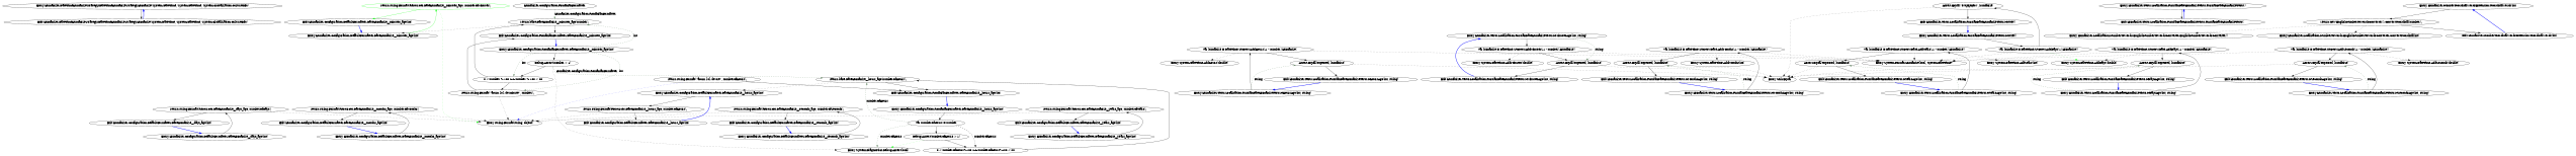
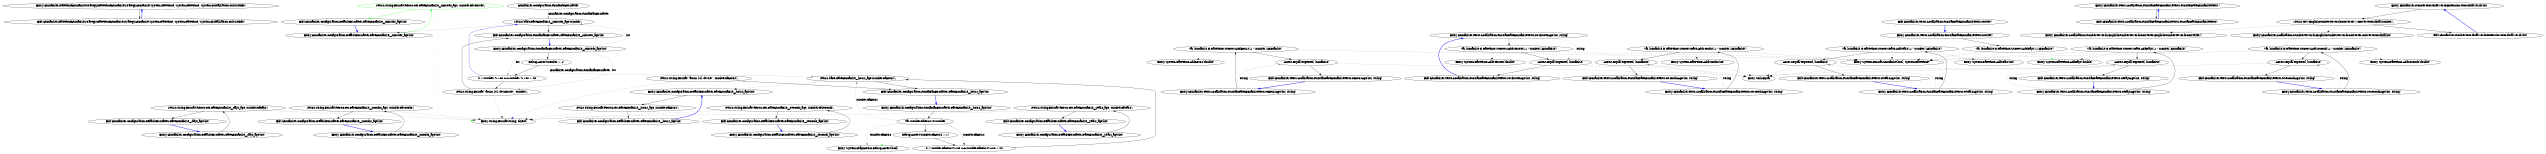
  digraph {
    node [cluster="Humanizer.Configuration.RomanianFormatter.DateHumanize__hours_ago(int)" span="0-0" file="CzechSlovakFormatter.cs"]
    edge [style=solid]
    n1 [cluster="Humanizer.DateTimeHumanizeStrategy.IDateTimeHumanizeStrategy.Humanize(System.DateTime, System.DateTime, System.Globalization.CultureInfo)" label="Entry Humanizer.DateTimeHumanizeStrategy.IDateTimeHumanizeStrategy.Humanize(System.DateTime, System.DateTime, System.Globalization.CultureInfo)" span="13-13" file=""]
    n2 [cluster="Humanizer.DateTimeHumanizeStrategy.IDateTimeHumanizeStrategy.Humanize(System.DateTime, System.DateTime, System.Globalization.CultureInfo)" label="Exit Humanizer.DateTimeHumanizeStrategy.IDateTimeHumanizeStrategy.Humanize(System.DateTime, System.DateTime, System.Globalization.CultureInfo)" span="13-13" file=""]
    n3 [cluster="Humanizer.Configuration.DefaultFormatter.DateHumanize__minutes_ago(int)" color=green community=0 label="return string.Format(Resources.DateHumanize__minutes_ago, numberOfMinutes);" span="20-20" file=""]
    n4 [cluster="Humanizer.Configuration.DefaultFormatter.DateHumanize__minutes_ago(int)" label="Exit Humanizer.Configuration.DefaultFormatter.DateHumanize__minutes_ago(int)" span="18-18" file=""]
    n5 [cluster="string.Format(string, object)" label="Entry string.Format(string, object)" file=""]
    n6 [cluster="Humanizer.Configuration.DefaultFormatter.DateHumanize__minutes_ago(int)" label="Entry Humanizer.Configuration.DefaultFormatter.DateHumanize__minutes_ago(int)" span="18-18" file=""]
    n7 [cluster="Humanizer.Configuration.RomanianFormatter.DateHumanize__minutes_ago(int)" label="return base.DateHumanize__minutes_ago(number);" span="95-95" file=""]
    n8 [cluster="Humanizer.Configuration.RomanianFormatter.DateHumanize__minutes_ago(int)" label="Exit Humanizer.Configuration.RomanianFormatter.DateHumanize__minutes_ago(int)" span="89-89" file=""]
    n9 [cluster="Humanizer.Configuration.RomanianFormatter.DateHumanize__minutes_ago(int)" label="Entry Humanizer.Configuration.RomanianFormatter.DateHumanize__minutes_ago(int)" span="89-89" file=""]
    n10 [cluster="Humanizer.Configuration.DefaultFormatter.DateHumanize__days_ago(int)" label="return string.Format(Resources.DateHumanize__days_ago, numberOfDays);" span="10-10" file=""]
    n11 [cluster="Humanizer.Configuration.DefaultFormatter.DateHumanize__days_ago(int)" label="Exit Humanizer.Configuration.DefaultFormatter.DateHumanize__days_ago(int)" span="8-8" file=""]
    n12 [cluster="Humanizer.Configuration.DefaultFormatter.DateHumanize__days_ago(int)" label="Entry Humanizer.Configuration.DefaultFormatter.DateHumanize__days_ago(int)" span="8-8" file=""]
    n13 [cluster="Humanizer.Configuration.DefaultFormatter.DateHumanize__hours_ago(int)" label="return string.Format(Resources.DateHumanize__hours_ago, numberOfHours);" span="15-15" file=""]
    n14 [cluster="Humanizer.Configuration.DefaultFormatter.DateHumanize__hours_ago(int)" label="Exit Humanizer.Configuration.DefaultFormatter.DateHumanize__hours_ago(int)" span="13-13" file=""]
    n15 [cluster="Humanizer.Configuration.DefaultFormatter.DateHumanize__hours_ago(int)" label="Entry Humanizer.Configuration.DefaultFormatter.DateHumanize__hours_ago(int)" span="13-13" file=""]
    n16 [cluster="Humanizer.Configuration.DefaultFormatter.DateHumanize__months_ago(int)" label="return string.Format(Resources.DateHumanize__months_ago, numberOfMonths);" span="25-25" file=""]
    n17 [cluster="Humanizer.Configuration.DefaultFormatter.DateHumanize__months_ago(int)" label="Exit Humanizer.Configuration.DefaultFormatter.DateHumanize__months_ago(int)" span="23-23" file=""]
    n18 [cluster="Humanizer.Configuration.DefaultFormatter.DateHumanize__months_ago(int)" label="Entry Humanizer.Configuration.DefaultFormatter.DateHumanize__months_ago(int)" span="23-23" file=""]
    n19 [cluster="Humanizer.Configuration.DefaultFormatter.DateHumanize__seconds_ago(int)" label="return string.Format(Resources.DateHumanize__seconds_ago, numberOfSeconds);" span="30-30" file=""]
    n20 [cluster="Humanizer.Configuration.DefaultFormatter.DateHumanize__seconds_ago(int)" label="Exit Humanizer.Configuration.DefaultFormatter.DateHumanize__seconds_ago(int)" span="28-28" file=""]
    n21 [cluster="Humanizer.Configuration.DefaultFormatter.DateHumanize__seconds_ago(int)" label="Entry Humanizer.Configuration.DefaultFormatter.DateHumanize__seconds_ago(int)" span="28-28" file=""]
    n22 [cluster="Humanizer.Configuration.DefaultFormatter.DateHumanize__years_ago(int)" label="return string.Format(Resources.DateHumanize__years_ago, numberOfYears);" span="35-35" file=""]
    n23 [cluster="Humanizer.Configuration.DefaultFormatter.DateHumanize__years_ago(int)" label="Exit Humanizer.Configuration.DefaultFormatter.DateHumanize__years_ago(int)" span="33-33" file=""]
    n24 [cluster="Humanizer.Configuration.DefaultFormatter.DateHumanize__years_ago(int)" label="Entry Humanizer.Configuration.DefaultFormatter.DateHumanize__years_ago(int)" span="33-33" file=""]
    n25 [label="return string.Format(''acum {0} de ore'', numberOfHours);" span="86-86" file=""]
    n26 [label="Exit Humanizer.Configuration.RomanianFormatter.DateHumanize__hours_ago(int)" span="76-76" file=""]
    n27 [label="Entry Humanizer.Configuration.RomanianFormatter.DateHumanize__hours_ago(int)" span="76-76" file=""]
    n28 [cluster="Humanizer.Configuration.RomanianFormatter.DateHumanize__minutes_ago(int)" label="return string.Format(''acum {0} de minute'', number);" span="98-98" file=""]
    n29 [label="Humanizer.Configuration.RomanianFormatter" cluster="" span="" file=""]
    n30 [label="return base.DateHumanize__hours_ago(numberOfHours);" span="83-83" file=""]
    n31 [cluster="Humanizer.Configuration.RomanianFormatter.DateHumanize__minutes_ago(int)" label="0 < number % 100 && number % 100 < 20" span="93-93" file=""]
    n32 [cluster="Humanizer.Configuration.RomanianFormatter.DateHumanize__minutes_ago(int)" label="Debug.Assert(number > 1)" span="91-91" file=""]
    n33 [cluster="System.Diagnostics.Debug.Assert(bool)" label="Entry System.Diagnostics.Debug.Assert(bool)" file=""]
    n34 [label="var numberOfHours = number" span="78-78" file=""]
    n35 [label="0 < numberOfHours%100 && numberOfHours%100 < 20" span="81-81" file=""]
    n36 [label="Debug.Assert(numberOfHours > 1)" span="79-79" file=""]
    n37 [cluster="Humanizer.Tests.Localisation.RussianDateHumanizeTests.NMinutesAgo(int, string)" label="Entry Humanizer.Tests.Localisation.RussianDateHumanizeTests.NMinutesAgo(int, string)" span="52-52"]
    n38 [cluster="Humanizer.Tests.Localisation.RussianDateHumanizeTests.NMinutesAgo(int, string)" label="var humanize = DateTime.UtcNow.AddMinutes(-1 * number).Humanize()" span="54-54"]
    n39 [cluster="Humanizer.Tests.Localisation.RussianDateHumanizeTests.NMinutesAgo(int, string)" label="Assert.Equal(expected, humanize)" span="55-55"]
    n40 [cluster="System.DateTime.Humanize(bool, System.DateTime?)" label="Entry System.Format.Humanize(bool, System.DateTime?)" span="18-18"]
    n41 [cluster="System.DateTime.AddMinutes(double)" label="Entry System.DateTime.AddMinutes(double)"]
    n42 [cluster="Humanizer.Tests.Localisation.RussianDateHumanizeTests.NMinutesAgo(int, string)" label="Exit Humanizer.Tests.Localisation.RussianDateHumanizeTests.NMinutesAgo(int, string)" span="52-52"]
    n43 [cluster="Unk.Equal" label="Entry Unk.Equal" span=""]
    n44 [cluster="System.DateTime.AddMonths(int)" label="Entry System.DateTime.AddMonths(int)"]
    n45 [cluster="Humanizer.Tests.Localisation.RussianDateHumanizeTests.NotYet()" label="Entry Humanizer.Tests.Localisation.RussianDateHumanizeTests.NotYet()" span="137-137"]
    n46 [cluster="Humanizer.Tests.Localisation.RussianDateHumanizeTests.NotYet()" label="var humanize = DateTime.UtcNow.AddDays(1).Humanize()" span="139-139"]
-   n47 [cluster="Humanizer.Tests.Localisation.RussianDateHumanizeTests.NotYet()" label="Assert.Equal(''в будущем'', humanize)" span="140-140"]
    n48 [cluster="System.DateTime.AddDays(double)" label="Entry System.DateTime.AddDays(double)"]
    n49 [cluster="Humanizer.Tests.Localisation.RussianDateHumanizeTests.NotYet()" label="Exit Humanizer.Tests.Localisation.RussianDateHumanizeTests.NotYet()" span="137-137"]
    n50 [cluster="Humanizer.Tests.Localisation.RussianDateHumanizeTests.NHoursAgo(int, string)" label="Entry Humanizer.Tests.Localisation.RussianDateHumanizeTests.NHoursAgo(int, string)" span="72-72"]
    n51 [cluster="Humanizer.Tests.Localisation.RussianDateHumanizeTests.NHoursAgo(int, string)" label="var humanize = DateTime.UtcNow.AddHours(-1 * number).Humanize()" span="74-74"]
    n52 [cluster="Humanizer.Tests.Localisation.RussianDateHumanizeTests.NHoursAgo(int, string)" label="Assert.Equal(expected, humanize)" span="75-75"]
    n53 [cluster="System.DateTime.AddHours(double)" label="Entry System.DateTime.AddHours(double)"]
    n54 [cluster="Humanizer.Tests.Localisation.RussianDateHumanizeTests.NHoursAgo(int, string)" label="Exit Humanizer.Tests.Localisation.RussianDateHumanizeTests.NHoursAgo(int, string)" span="72-72"]
    n55 [cluster="System.DateTime.AddSeconds(double)" label="Entry System.DateTime.AddSeconds(double)"]
    n56 [cluster="Humanizer.Tests.Localisation.RussianDateHumanizeTests.NMonthsAgo(int, string)" label="Entry Humanizer.Tests.Localisation.RussianDateHumanizeTests.NMonthsAgo(int, string)" span="109-109"]
    n57 [cluster="Humanizer.Tests.Localisation.RussianDateHumanizeTests.NMonthsAgo(int, string)" label="var humanize = DateTime.UtcNow.Date.AddMonths(-1 * number).Humanize()" span="111-111"]
    n58 [cluster="Humanizer.Tests.Localisation.RussianDateHumanizeTests.NMonthsAgo(int, string)" label="Assert.Equal(expected, humanize)" span="112-112"]
    n59 [cluster="Humanizer.Tests.Localisation.RussianDateHumanizeTests.NMonthsAgo(int, string)" label="Exit Humanizer.Tests.Localisation.RussianDateHumanizeTests.NMonthsAgo(int, string)" span="109-109"]
    n60 [cluster="System.DateTime.AddYears(int)" label="Entry System.DateTime.AddYears(int)"]
    n61 [cluster="Humanizer.Tests.Localisation.RussianDateHumanizeTests.NYearsAgo(int, string)" label="Entry Humanizer.Tests.Localisation.RussianDateHumanizeTests.NYearsAgo(int, string)" span="130-130"]
    n62 [cluster="Humanizer.Tests.Localisation.RussianDateHumanizeTests.NYearsAgo(int, string)" label="var humanize = DateTime.UtcNow.Date.AddYears(-1 * number).Humanize()" span="132-132"]
    n63 [cluster="Humanizer.Tests.Localisation.RussianDateHumanizeTests.NYearsAgo(int, string)" label="Assert.Equal(expected, humanize)" span="133-133"]
    n64 [cluster="Humanizer.Tests.Localisation.RussianDateHumanizeTests.NYearsAgo(int, string)" label="Exit Humanizer.Tests.Localisation.RussianDateHumanizeTests.NYearsAgo(int, string)" span="130-130"]
    n65 [cluster="Humanizer.Tests.Localisation.RussianDateHumanizeTests.RussianDateHumanizeTests()" label="Entry Humanizer.Tests.Localisation.RussianDateHumanizeTests.RussianDateHumanizeTests()" span="8-8"]
    n66 [cluster="Humanizer.Tests.Localisation.RussianDateHumanizeTests.RussianDateHumanizeTests()" label="Exit Humanizer.Tests.Localisation.RussianDateHumanizeTests.RussianDateHumanizeTests()" span="8-8"]
    n67 [cluster="Humanizer.Tests.Localisation.RussianDateHumanizeTests.NDaysAgo(int, string)" label="Entry Humanizer.Tests.Localisation.RussianDateHumanizeTests.NDaysAgo(int, string)" span="94-94"]
    n68 [cluster="Humanizer.Tests.Localisation.RussianDateHumanizeTests.NDaysAgo(int, string)" label="var humanize = DateTime.UtcNow.Date.AddDays(-1 * number).Humanize()" span="96-96"]
    n69 [cluster="Humanizer.Tests.Localisation.RussianDateHumanizeTests.NDaysAgo(int, string)" label="Assert.Equal(expected, humanize)" span="97-97"]
    n70 [cluster="Humanizer.Tests.Localisation.RussianDateHumanizeTests.NDaysAgo(int, string)" label="Exit Humanizer.Tests.Localisation.RussianDateHumanizeTests.NDaysAgo(int, string)" span="94-94"]
    n71 [cluster="Humanizer.Tests.Localisation.RussianDateHumanizeTests.NSecondsAgo(int, string)" label="Entry Humanizer.Tests.Localisation.RussianDateHumanizeTests.NSecondsAgo(int, string)" span="29-29"]
    n72 [cluster="Humanizer.Tests.Localisation.RussianDateHumanizeTests.NSecondsAgo(int, string)" label="var humanize = DateTime.UtcNow.AddSeconds(-1 * number).Humanize()" span="31-31"]
    n73 [cluster="Humanizer.Tests.Localisation.RussianDateHumanizeTests.NSecondsAgo(int, string)" label="Assert.Equal(expected, humanize)" span="32-32"]
    n74 [cluster="Humanizer.Tests.Localisation.RussianDateHumanizeTests.NSecondsAgo(int, string)" label="Exit Humanizer.Tests.Localisation.RussianDateHumanizeTests.NSecondsAgo(int, string)" span="29-29"]
    n75 [cluster="Humanizer.NumberToOrdinalWordsExtension.ToOrdinalWords(int)" file="DateHumanizeTests.cs" label="Entry Humanizer.NumberToOrdinalWordsExtension.ToOrdinalWords(int)" span="14-14"]
    n76 [cluster="Humanizer.NumberToOrdinalWordsExtension.ToOrdinalWords(int)" file="DateHumanizeTests.cs" label="return new EnglishNumberToWordsConverter().ConvertToOrdinal(number);" span="16-16"]
    n77 [cluster="Humanizer.NumberToOrdinalWordsExtension.ToOrdinalWords(int)" file="DateHumanizeTests.cs" label="Exit Humanizer.NumberToOrdinalWordsExtension.ToOrdinalWords(int)" span="14-14"]
    n78 [cluster="Humanizer.Localisation.NumberToWords.EnglishNumberToWordsConverter.EnglishNumberToWordsConverter()" file="DateHumanizeTests.cs" label="Entry Humanizer.Localisation.NumberToWords.EnglishNumberToWordsConverter.EnglishNumberToWordsConverter()" span="5-5"]
    n79 [cluster="Humanizer.Localisation.NumberToWords.EnglishNumberToWordsConverter.ConvertToOrdinal(int)" file="DateHumanizeTests.cs" label="Entry Humanizer.Localisation.NumberToWords.EnglishNumberToWordsConverter.ConvertToOrdinal(int)" span="76-76"]
    n1 -> n2
    n2 -> n1 [color=blue style=bold]
    n3 -> n4 [color=green]
    n3 -> n5 [color=green style=dotted]
    n4 -> n6 [color=blue style=bold]
    n6 -> n3 [color=green]
    n7 -> n6 [style=dotted]
    n7 -> n8
    n8 -> n9 [color=blue style=bold]
    n9 -> n7 [color=darkseagreen4 label=int style=dashed]
    n9 -> n28 [color=darkseagreen4 label=int style=dashed]
    n9 -> n31 [color=darkseagreen4 label=int style=dashed]
    n9 -> n32
    n10 -> n5 [style=dotted]
    n10 -> n11
    n11 -> n12 [color=blue style=bold]
    n12 -> n10
    n13 -> n5 [style=dotted]
    n13 -> n14
    n14 -> n15 [color=blue style=bold]
    n15 -> n13
    n16 -> n5 [style=dotted]
    n16 -> n17
    n17 -> n18 [color=blue style=bold]
    n18 -> n16
    n19 -> n5 [style=dotted]
    n19 -> n20
    n20 -> n21 [color=blue style=bold]
    n21 -> n19
    n22 -> n5 [style=dotted]
    n22 -> n23
    n23 -> n24 [color=blue style=bold]
    n24 -> n22
    n25 -> n5 [color=blue style=dotted]
    n25 -> n26
    n26 -> n27 [color=blue style=bold]
    n27 -> n34
    n28 -> n5 [style=dotted]
    n28 -> n8
    n29 -> n7 [color=darkseagreen4 label="Humanizer.Configuration.RomanianFormatter" style=dashed]
    n30 -> n15 [style=dotted]
    n30 -> n26
-   n31 -> n7
+   n31 -> n7 [color=blue]
    n31 -> n28
    n32 -> n30 [color=darkseagreen4 label="Humanizer.Configuration.RomanianFormatter" style=dashed]
    n32 -> n31
-   n32 -> n33 [style=dotted]
    n34 -> n30 [color=darkseagreen4 label=numberOfHours style=dashed]
    n34 -> n33 [color=darkseagreen4 label=numberOfHours style=dashed]
    n34 -> n35 [color=black label=numberOfHours style=dashed]
    n34 -> n36
    n35 -> n30
    n36 -> n33 [color=green style=dotted]
    n36 -> n35
    n37 -> n38
    n37 -> n39 [color=darkseagreen4 label=string style=dashed]
    n38 -> n39
    n38 -> n40 [style=dotted]
    n38 -> n41 [style=dotted]
    n39 -> n42
    n39 -> n43 [style=dotted]
    n42 -> n37 [color=blue style=bold]
    n45 -> n46
    n46 -> n40 [style=dotted]
-   n46 -> n47
    n46 -> n48 [color=green style=dotted]
-   n47 -> n43 [style=dotted]
-   n47 -> n49
    n49 -> n45 [color=blue style=bold]
    n50 -> n51
    n50 -> n52 [color=darkseagreen4 label=string style=dashed]
    n51 -> n40 [style=dotted]
    n51 -> n52
    n51 -> n53 [style=dotted]
    n52 -> n43 [style=dotted]
    n52 -> n54
    n54 -> n50 [color=blue style=bold]
    n56 -> n57
    n56 -> n58 [color=darkseagreen4 label=string style=dashed]
    n57 -> n40 [style=dotted]
    n57 -> n44 [style=dotted]
    n57 -> n58
    n58 -> n43 [style=dotted]
    n58 -> n59
    n59 -> n56 [color=blue style=bold]
    n61 -> n62
    n61 -> n63 [color=darkseagreen4 label=string style=dashed]
    n62 -> n40 [style=dotted]
    n62 -> n60 [style=dotted]
    n62 -> n63
    n63 -> n43 [style=dotted]
    n63 -> n64
    n64 -> n61 [color=blue style=bold]
    n65 -> n66
    n66 -> n65 [color=blue style=bold]
    n67 -> n68
    n67 -> n69 [color=darkseagreen4 label=string style=dashed]
    n68 -> n40 [style=dotted]
    n68 -> n48 [style=dotted]
    n68 -> n69
    n69 -> n43 [style=dotted]
    n69 -> n70
    n70 -> n67 [color=blue style=bold]
    n71 -> n72
    n71 -> n73 [color=darkseagreen4 label=string style=dashed]
    n72 -> n40 [style=dotted]
    n72 -> n55 [style=dotted]
    n72 -> n73
    n73 -> n43 [style=dotted]
    n73 -> n74
    n74 -> n71 [color=blue style=bold]
    n75 -> n76
    n76 -> n77
    n76 -> n78 [style=dotted]
    n76 -> n79 [style=dotted]
    n77 -> n75 [color=blue style=bold]
  }
